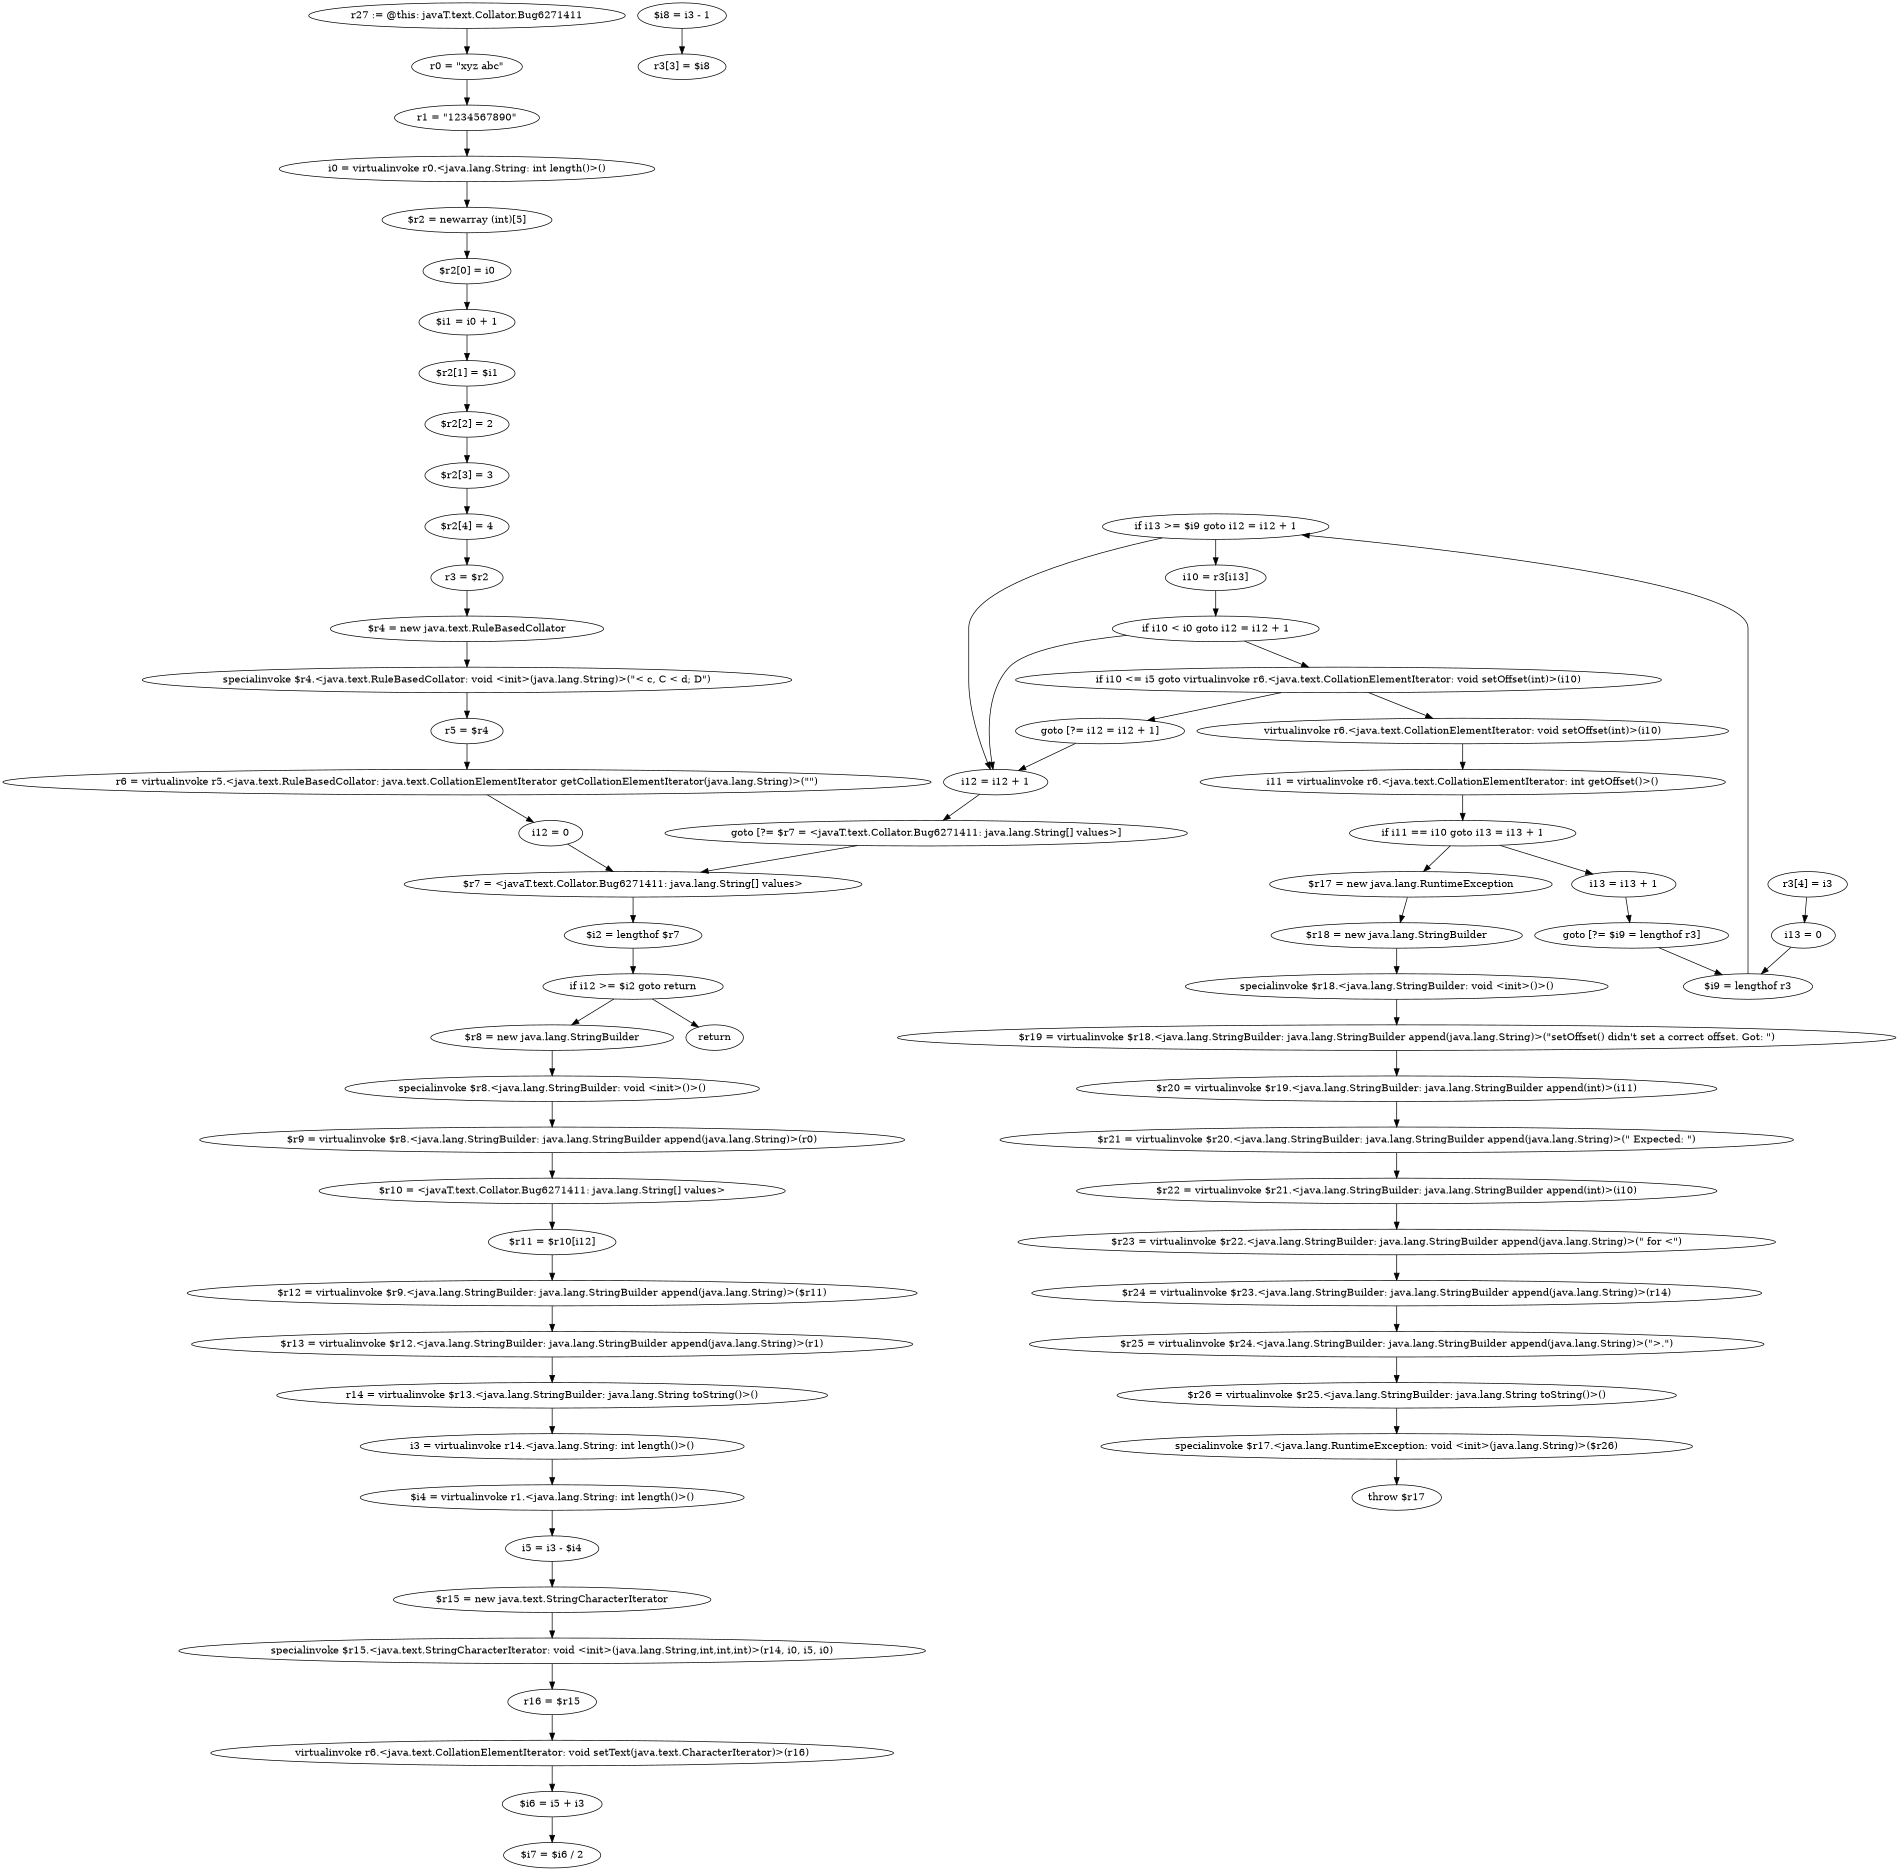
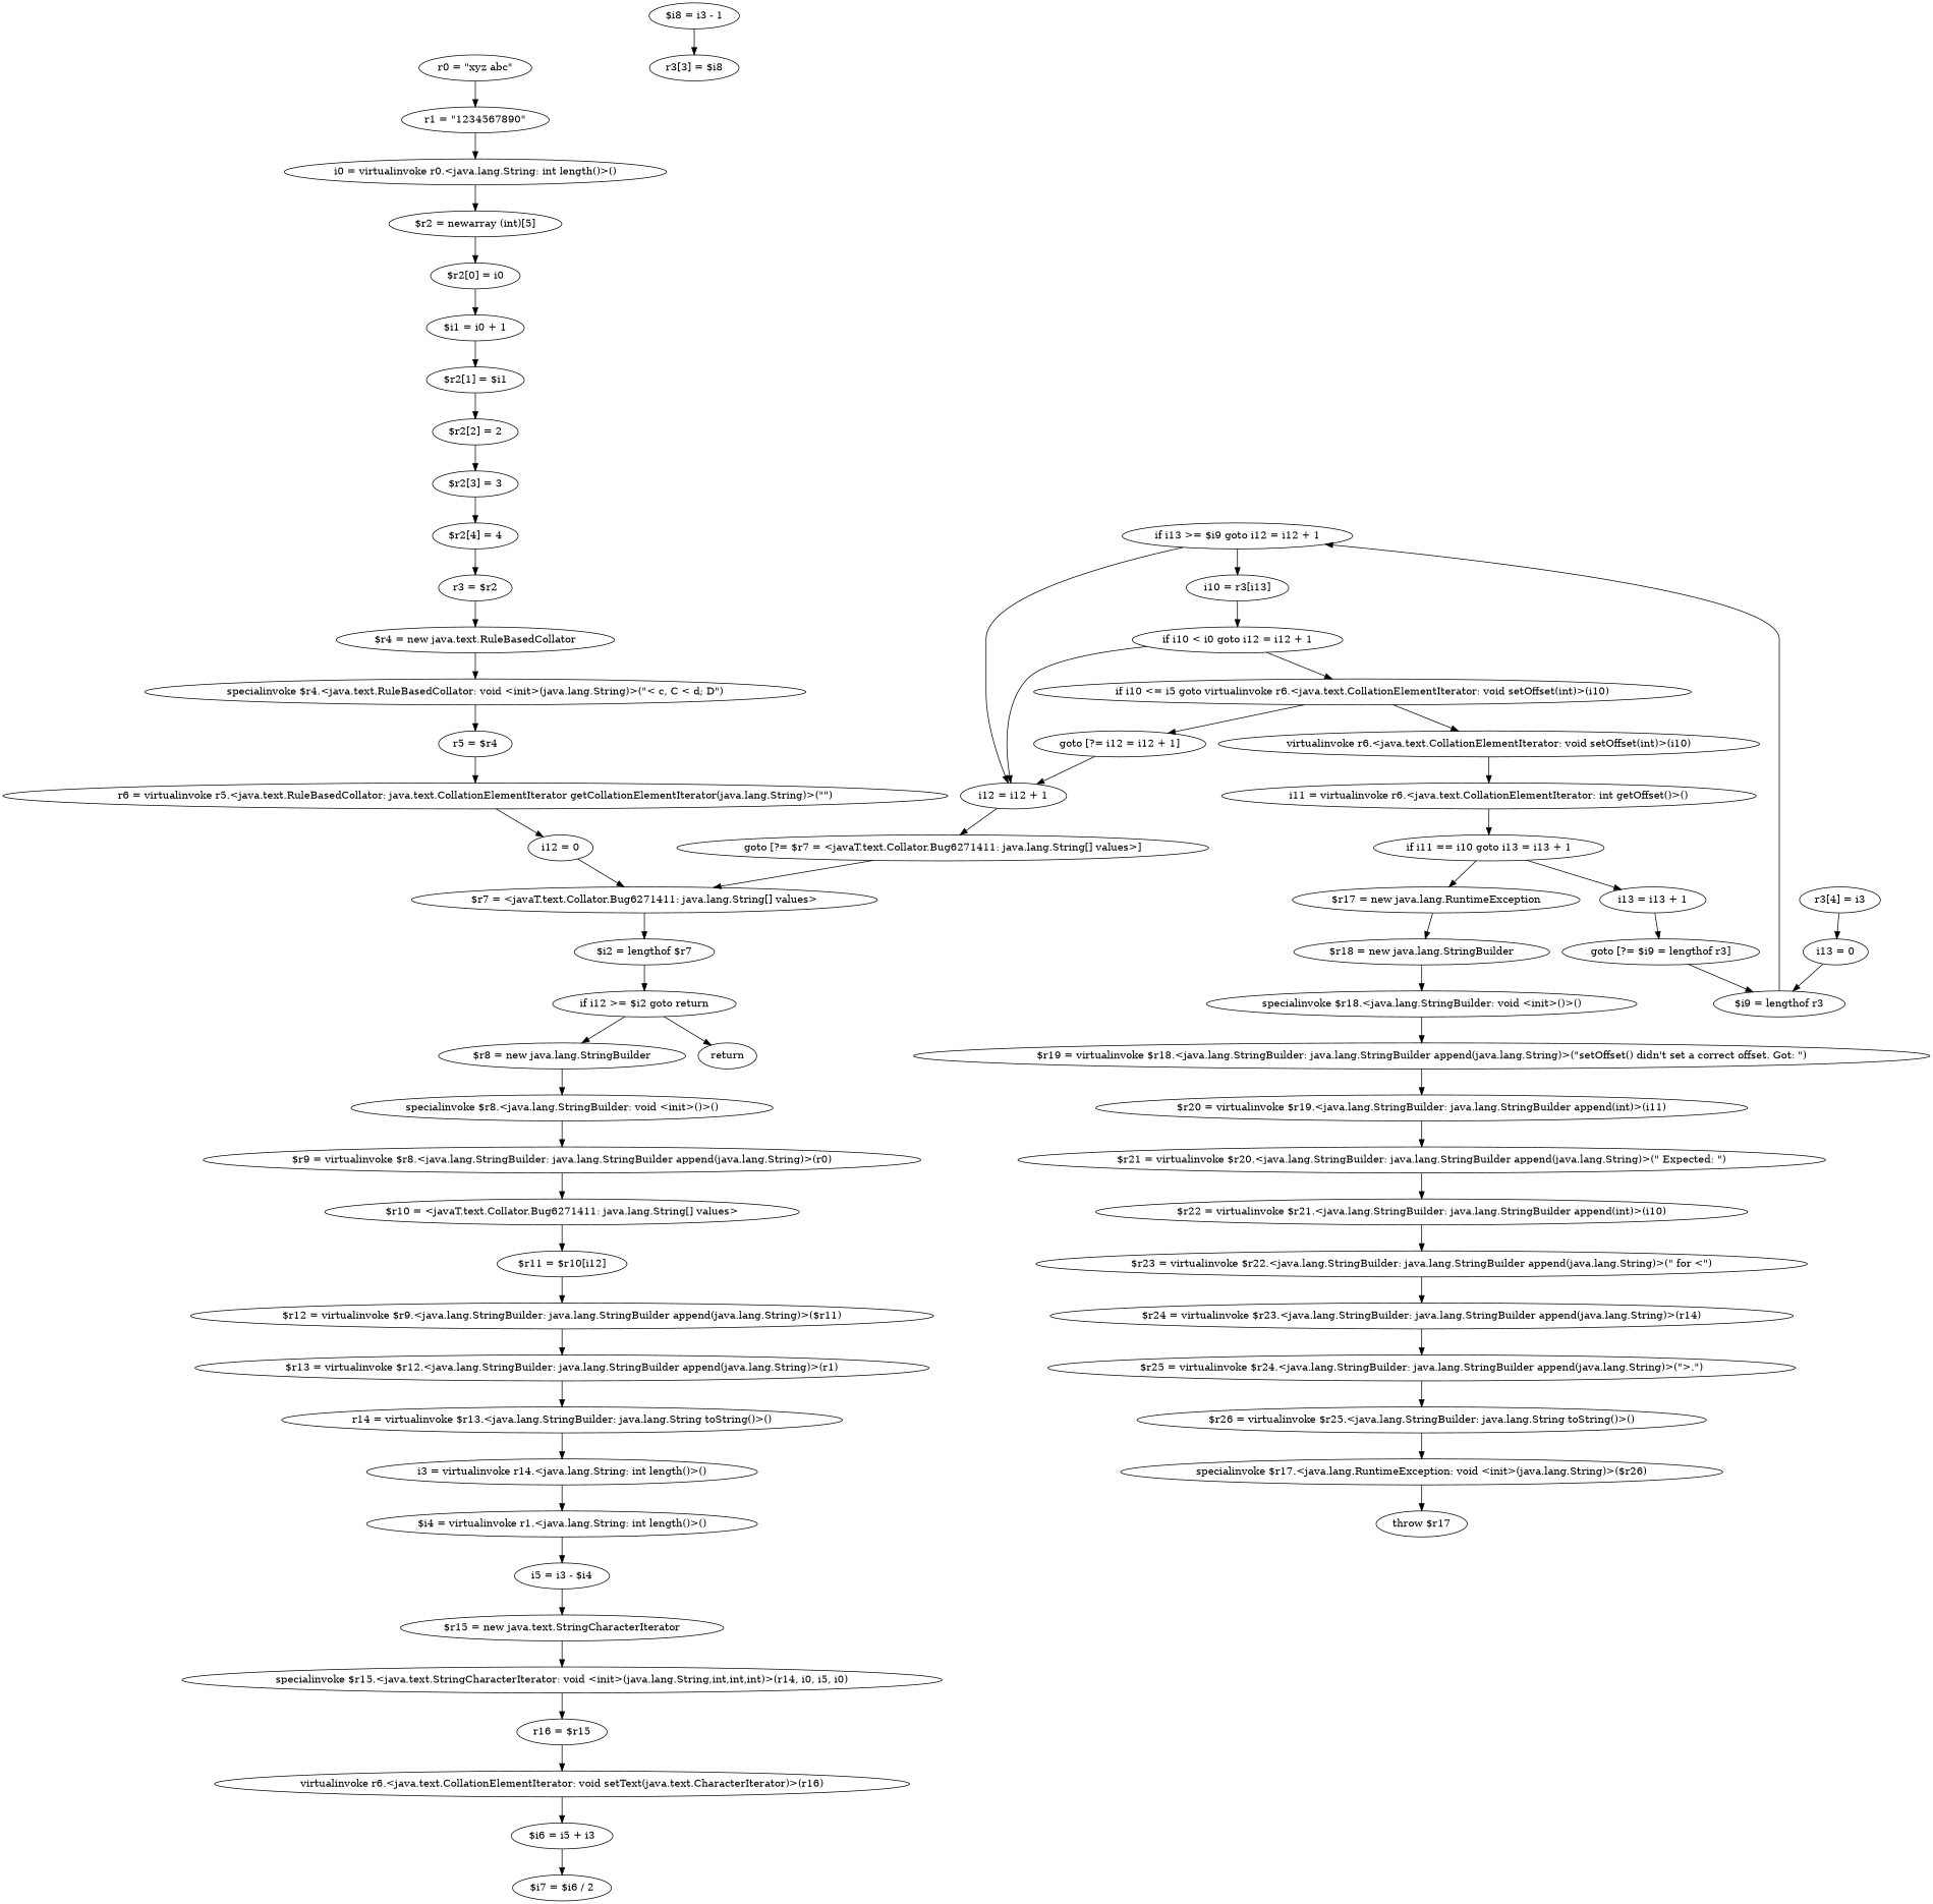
  digraph {
-   "r27 := @this: javaT.text.Collator.Bug6271411"
    "r0 = \"xyz abc\""
    "r1 = \"1234567890\""
    "i0 = virtualinvoke r0.<java.lang.String: int length()>()"
    "$r2 = newarray (int)[5]"
    "$r2[0] = i0"
    "$i1 = i0 + 1"
    "$r2[1] = $i1"
    "$r2[2] = 2"
    "$r2[3] = 3"
    "$r2[4] = 4"
    "r3 = $r2"
    "$r4 = new java.text.RuleBasedCollator"
    "specialinvoke $r4.<java.text.RuleBasedCollator: void <init>(java.lang.String)>(\"< c, C < d; D\")"
    "r5 = $r4"
    "r6 = virtualinvoke r5.<java.text.RuleBasedCollator: java.text.CollationElementIterator getCollationElementIterator(java.lang.String)>(\"\")"
    "i12 = 0"
    "$r7 = <javaT.text.Collator.Bug6271411: java.lang.String[] values>"
    "$i2 = lengthof $r7"
    "if i12 >= $i2 goto return"
    "$r8 = new java.lang.StringBuilder"
    return
    "specialinvoke $r8.<java.lang.StringBuilder: void <init>()>()"
    "$r9 = virtualinvoke $r8.<java.lang.StringBuilder: java.lang.StringBuilder append(java.lang.String)>(r0)"
    "$r10 = <javaT.text.Collator.Bug6271411: java.lang.String[] values>"
    "$r11 = $r10[i12]"
    "$r12 = virtualinvoke $r9.<java.lang.StringBuilder: java.lang.StringBuilder append(java.lang.String)>($r11)"
    "$r13 = virtualinvoke $r12.<java.lang.StringBuilder: java.lang.StringBuilder append(java.lang.String)>(r1)"
    "r14 = virtualinvoke $r13.<java.lang.StringBuilder: java.lang.String toString()>()"
    "i3 = virtualinvoke r14.<java.lang.String: int length()>()"
    "$i4 = virtualinvoke r1.<java.lang.String: int length()>()"
    "i5 = i3 - $i4"
    "$r15 = new java.text.StringCharacterIterator"
    "specialinvoke $r15.<java.text.StringCharacterIterator: void <init>(java.lang.String,int,int,int)>(r14, i0, i5, i0)"
    "r16 = $r15"
    "virtualinvoke r6.<java.text.CollationElementIterator: void setText(java.text.CharacterIterator)>(r16)"
    "$i6 = i5 + i3"
    "$i7 = $i6 / 2"
    "$i8 = i3 - 1"
    "r3[3] = $i8"
    "r3[4] = i3"
    "i13 = 0"
    "$i9 = lengthof r3"
    "if i13 >= $i9 goto i12 = i12 + 1"
    "i10 = r3[i13]"
    "i12 = i12 + 1"
    "if i10 < i0 goto i12 = i12 + 1"
    "goto [?= $r7 = <javaT.text.Collator.Bug6271411: java.lang.String[] values>]"
    "if i10 <= i5 goto virtualinvoke r6.<java.text.CollationElementIterator: void setOffset(int)>(i10)"
    "goto [?= i12 = i12 + 1]"
    "virtualinvoke r6.<java.text.CollationElementIterator: void setOffset(int)>(i10)"
    "i11 = virtualinvoke r6.<java.text.CollationElementIterator: int getOffset()>()"
    "if i11 == i10 goto i13 = i13 + 1"
    "$r17 = new java.lang.RuntimeException"
    "i13 = i13 + 1"
    "$r18 = new java.lang.StringBuilder"
    "goto [?= $i9 = lengthof r3]"
    "specialinvoke $r18.<java.lang.StringBuilder: void <init>()>()"
    "$r19 = virtualinvoke $r18.<java.lang.StringBuilder: java.lang.StringBuilder append(java.lang.String)>(\"setOffset() didn\'t set a correct offset. Got: \")"
    "$r20 = virtualinvoke $r19.<java.lang.StringBuilder: java.lang.StringBuilder append(int)>(i11)"
    "$r21 = virtualinvoke $r20.<java.lang.StringBuilder: java.lang.StringBuilder append(java.lang.String)>(\" Expected: \")"
    "$r22 = virtualinvoke $r21.<java.lang.StringBuilder: java.lang.StringBuilder append(int)>(i10)"
    "$r23 = virtualinvoke $r22.<java.lang.StringBuilder: java.lang.StringBuilder append(java.lang.String)>(\" for <\")"
    "$r24 = virtualinvoke $r23.<java.lang.StringBuilder: java.lang.StringBuilder append(java.lang.String)>(r14)"
    "$r25 = virtualinvoke $r24.<java.lang.StringBuilder: java.lang.StringBuilder append(java.lang.String)>(\">.\")"
    "$r26 = virtualinvoke $r25.<java.lang.StringBuilder: java.lang.String toString()>()"
    "specialinvoke $r17.<java.lang.RuntimeException: void <init>(java.lang.String)>($r26)"
    "throw $r17"
-   "r27 := @this: javaT.text.Collator.Bug6271411" -> "r0 = \"xyz abc\""
    "r0 = \"xyz abc\"" -> "r1 = \"1234567890\""
    "r1 = \"1234567890\"" -> "i0 = virtualinvoke r0.<java.lang.String: int length()>()"
    "i0 = virtualinvoke r0.<java.lang.String: int length()>()" -> "$r2 = newarray (int)[5]"
    "$r2 = newarray (int)[5]" -> "$r2[0] = i0"
    "$r2[0] = i0" -> "$i1 = i0 + 1"
    "$i1 = i0 + 1" -> "$r2[1] = $i1"
    "$r2[1] = $i1" -> "$r2[2] = 2"
    "$r2[2] = 2" -> "$r2[3] = 3"
    "$r2[3] = 3" -> "$r2[4] = 4"
    "$r2[4] = 4" -> "r3 = $r2"
    "r3 = $r2" -> "$r4 = new java.text.RuleBasedCollator"
    "$r4 = new java.text.RuleBasedCollator" -> "specialinvoke $r4.<java.text.RuleBasedCollator: void <init>(java.lang.String)>(\"< c, C < d; D\")"
    "specialinvoke $r4.<java.text.RuleBasedCollator: void <init>(java.lang.String)>(\"< c, C < d; D\")" -> "r5 = $r4"
    "r5 = $r4" -> "r6 = virtualinvoke r5.<java.text.RuleBasedCollator: java.text.CollationElementIterator getCollationElementIterator(java.lang.String)>(\"\")"
    "r6 = virtualinvoke r5.<java.text.RuleBasedCollator: java.text.CollationElementIterator getCollationElementIterator(java.lang.String)>(\"\")" -> "i12 = 0"
    "i12 = 0" -> "$r7 = <javaT.text.Collator.Bug6271411: java.lang.String[] values>"
    "$r7 = <javaT.text.Collator.Bug6271411: java.lang.String[] values>" -> "$i2 = lengthof $r7"
    "$i2 = lengthof $r7" -> "if i12 >= $i2 goto return"
    "if i12 >= $i2 goto return" -> "$r8 = new java.lang.StringBuilder"
    "if i12 >= $i2 goto return" -> return
    "$r8 = new java.lang.StringBuilder" -> "specialinvoke $r8.<java.lang.StringBuilder: void <init>()>()"
    "specialinvoke $r8.<java.lang.StringBuilder: void <init>()>()" -> "$r9 = virtualinvoke $r8.<java.lang.StringBuilder: java.lang.StringBuilder append(java.lang.String)>(r0)"
    "$r9 = virtualinvoke $r8.<java.lang.StringBuilder: java.lang.StringBuilder append(java.lang.String)>(r0)" -> "$r10 = <javaT.text.Collator.Bug6271411: java.lang.String[] values>"
    "$r10 = <javaT.text.Collator.Bug6271411: java.lang.String[] values>" -> "$r11 = $r10[i12]"
    "$r11 = $r10[i12]" -> "$r12 = virtualinvoke $r9.<java.lang.StringBuilder: java.lang.StringBuilder append(java.lang.String)>($r11)"
    "$r12 = virtualinvoke $r9.<java.lang.StringBuilder: java.lang.StringBuilder append(java.lang.String)>($r11)" -> "$r13 = virtualinvoke $r12.<java.lang.StringBuilder: java.lang.StringBuilder append(java.lang.String)>(r1)"
    "$r13 = virtualinvoke $r12.<java.lang.StringBuilder: java.lang.StringBuilder append(java.lang.String)>(r1)" -> "r14 = virtualinvoke $r13.<java.lang.StringBuilder: java.lang.String toString()>()"
    "r14 = virtualinvoke $r13.<java.lang.StringBuilder: java.lang.String toString()>()" -> "i3 = virtualinvoke r14.<java.lang.String: int length()>()"
    "i3 = virtualinvoke r14.<java.lang.String: int length()>()" -> "$i4 = virtualinvoke r1.<java.lang.String: int length()>()"
    "$i4 = virtualinvoke r1.<java.lang.String: int length()>()" -> "i5 = i3 - $i4"
    "i5 = i3 - $i4" -> "$r15 = new java.text.StringCharacterIterator"
    "$r15 = new java.text.StringCharacterIterator" -> "specialinvoke $r15.<java.text.StringCharacterIterator: void <init>(java.lang.String,int,int,int)>(r14, i0, i5, i0)"
    "specialinvoke $r15.<java.text.StringCharacterIterator: void <init>(java.lang.String,int,int,int)>(r14, i0, i5, i0)" -> "r16 = $r15"
    "r16 = $r15" -> "virtualinvoke r6.<java.text.CollationElementIterator: void setText(java.text.CharacterIterator)>(r16)"
    "virtualinvoke r6.<java.text.CollationElementIterator: void setText(java.text.CharacterIterator)>(r16)" -> "$i6 = i5 + i3"
    "$i6 = i5 + i3" -> "$i7 = $i6 / 2"
    "$i8 = i3 - 1" -> "r3[3] = $i8"
    "r3[4] = i3" -> "i13 = 0"
    "i13 = 0" -> "$i9 = lengthof r3"
    "$i9 = lengthof r3" -> "if i13 >= $i9 goto i12 = i12 + 1"
    "if i13 >= $i9 goto i12 = i12 + 1" -> "i10 = r3[i13]"
    "if i13 >= $i9 goto i12 = i12 + 1" -> "i12 = i12 + 1"
    "i10 = r3[i13]" -> "if i10 < i0 goto i12 = i12 + 1"
    "i12 = i12 + 1" -> "goto [?= $r7 = <javaT.text.Collator.Bug6271411: java.lang.String[] values>]"
    "if i10 < i0 goto i12 = i12 + 1" -> "i12 = i12 + 1"
    "if i10 < i0 goto i12 = i12 + 1" -> "if i10 <= i5 goto virtualinvoke r6.<java.text.CollationElementIterator: void setOffset(int)>(i10)"
    "goto [?= $r7 = <javaT.text.Collator.Bug6271411: java.lang.String[] values>]" -> "$r7 = <javaT.text.Collator.Bug6271411: java.lang.String[] values>"
    "if i10 <= i5 goto virtualinvoke r6.<java.text.CollationElementIterator: void setOffset(int)>(i10)" -> "goto [?= i12 = i12 + 1]"
    "if i10 <= i5 goto virtualinvoke r6.<java.text.CollationElementIterator: void setOffset(int)>(i10)" -> "virtualinvoke r6.<java.text.CollationElementIterator: void setOffset(int)>(i10)"
    "goto [?= i12 = i12 + 1]" -> "i12 = i12 + 1"
    "virtualinvoke r6.<java.text.CollationElementIterator: void setOffset(int)>(i10)" -> "i11 = virtualinvoke r6.<java.text.CollationElementIterator: int getOffset()>()"
    "i11 = virtualinvoke r6.<java.text.CollationElementIterator: int getOffset()>()" -> "if i11 == i10 goto i13 = i13 + 1"
    "if i11 == i10 goto i13 = i13 + 1" -> "$r17 = new java.lang.RuntimeException"
    "if i11 == i10 goto i13 = i13 + 1" -> "i13 = i13 + 1"
    "$r17 = new java.lang.RuntimeException" -> "$r18 = new java.lang.StringBuilder"
    "i13 = i13 + 1" -> "goto [?= $i9 = lengthof r3]"
    "$r18 = new java.lang.StringBuilder" -> "specialinvoke $r18.<java.lang.StringBuilder: void <init>()>()"
    "goto [?= $i9 = lengthof r3]" -> "$i9 = lengthof r3"
    "specialinvoke $r18.<java.lang.StringBuilder: void <init>()>()" -> "$r19 = virtualinvoke $r18.<java.lang.StringBuilder: java.lang.StringBuilder append(java.lang.String)>(\"setOffset() didn\'t set a correct offset. Got: \")"
    "$r19 = virtualinvoke $r18.<java.lang.StringBuilder: java.lang.StringBuilder append(java.lang.String)>(\"setOffset() didn\'t set a correct offset. Got: \")" -> "$r20 = virtualinvoke $r19.<java.lang.StringBuilder: java.lang.StringBuilder append(int)>(i11)"
    "$r20 = virtualinvoke $r19.<java.lang.StringBuilder: java.lang.StringBuilder append(int)>(i11)" -> "$r21 = virtualinvoke $r20.<java.lang.StringBuilder: java.lang.StringBuilder append(java.lang.String)>(\" Expected: \")"
    "$r21 = virtualinvoke $r20.<java.lang.StringBuilder: java.lang.StringBuilder append(java.lang.String)>(\" Expected: \")" -> "$r22 = virtualinvoke $r21.<java.lang.StringBuilder: java.lang.StringBuilder append(int)>(i10)"
    "$r22 = virtualinvoke $r21.<java.lang.StringBuilder: java.lang.StringBuilder append(int)>(i10)" -> "$r23 = virtualinvoke $r22.<java.lang.StringBuilder: java.lang.StringBuilder append(java.lang.String)>(\" for <\")"
    "$r23 = virtualinvoke $r22.<java.lang.StringBuilder: java.lang.StringBuilder append(java.lang.String)>(\" for <\")" -> "$r24 = virtualinvoke $r23.<java.lang.StringBuilder: java.lang.StringBuilder append(java.lang.String)>(r14)"
    "$r24 = virtualinvoke $r23.<java.lang.StringBuilder: java.lang.StringBuilder append(java.lang.String)>(r14)" -> "$r25 = virtualinvoke $r24.<java.lang.StringBuilder: java.lang.StringBuilder append(java.lang.String)>(\">.\")"
    "$r25 = virtualinvoke $r24.<java.lang.StringBuilder: java.lang.StringBuilder append(java.lang.String)>(\">.\")" -> "$r26 = virtualinvoke $r25.<java.lang.StringBuilder: java.lang.String toString()>()"
    "$r26 = virtualinvoke $r25.<java.lang.StringBuilder: java.lang.String toString()>()" -> "specialinvoke $r17.<java.lang.RuntimeException: void <init>(java.lang.String)>($r26)"
    "specialinvoke $r17.<java.lang.RuntimeException: void <init>(java.lang.String)>($r26)" -> "throw $r17"
  }
